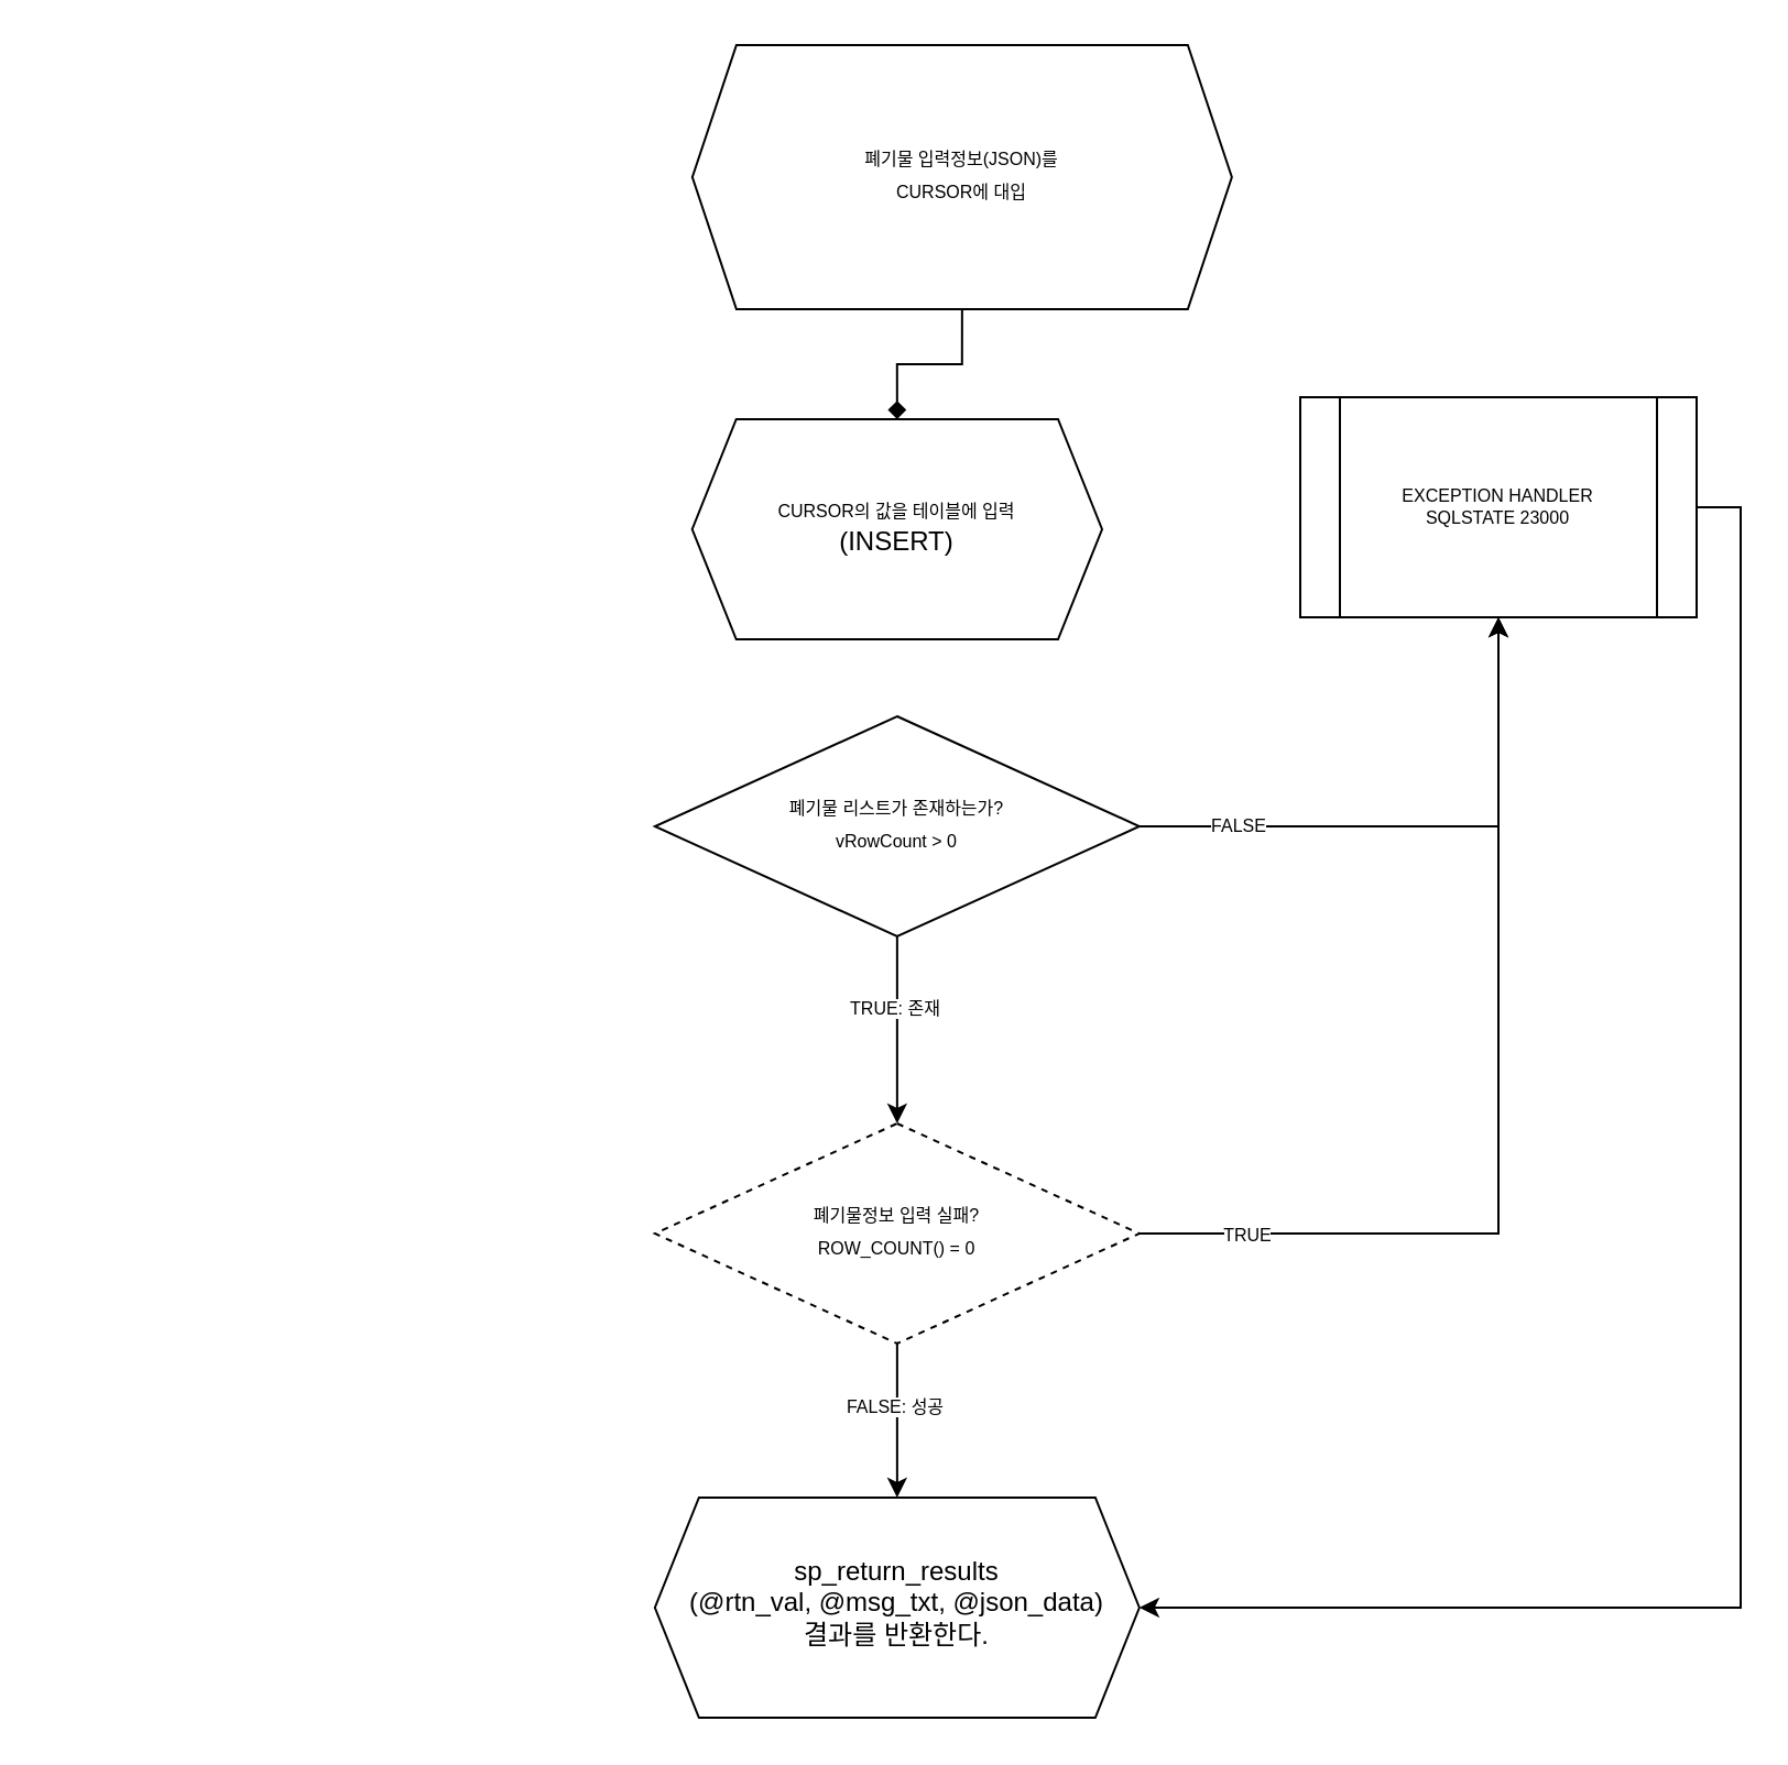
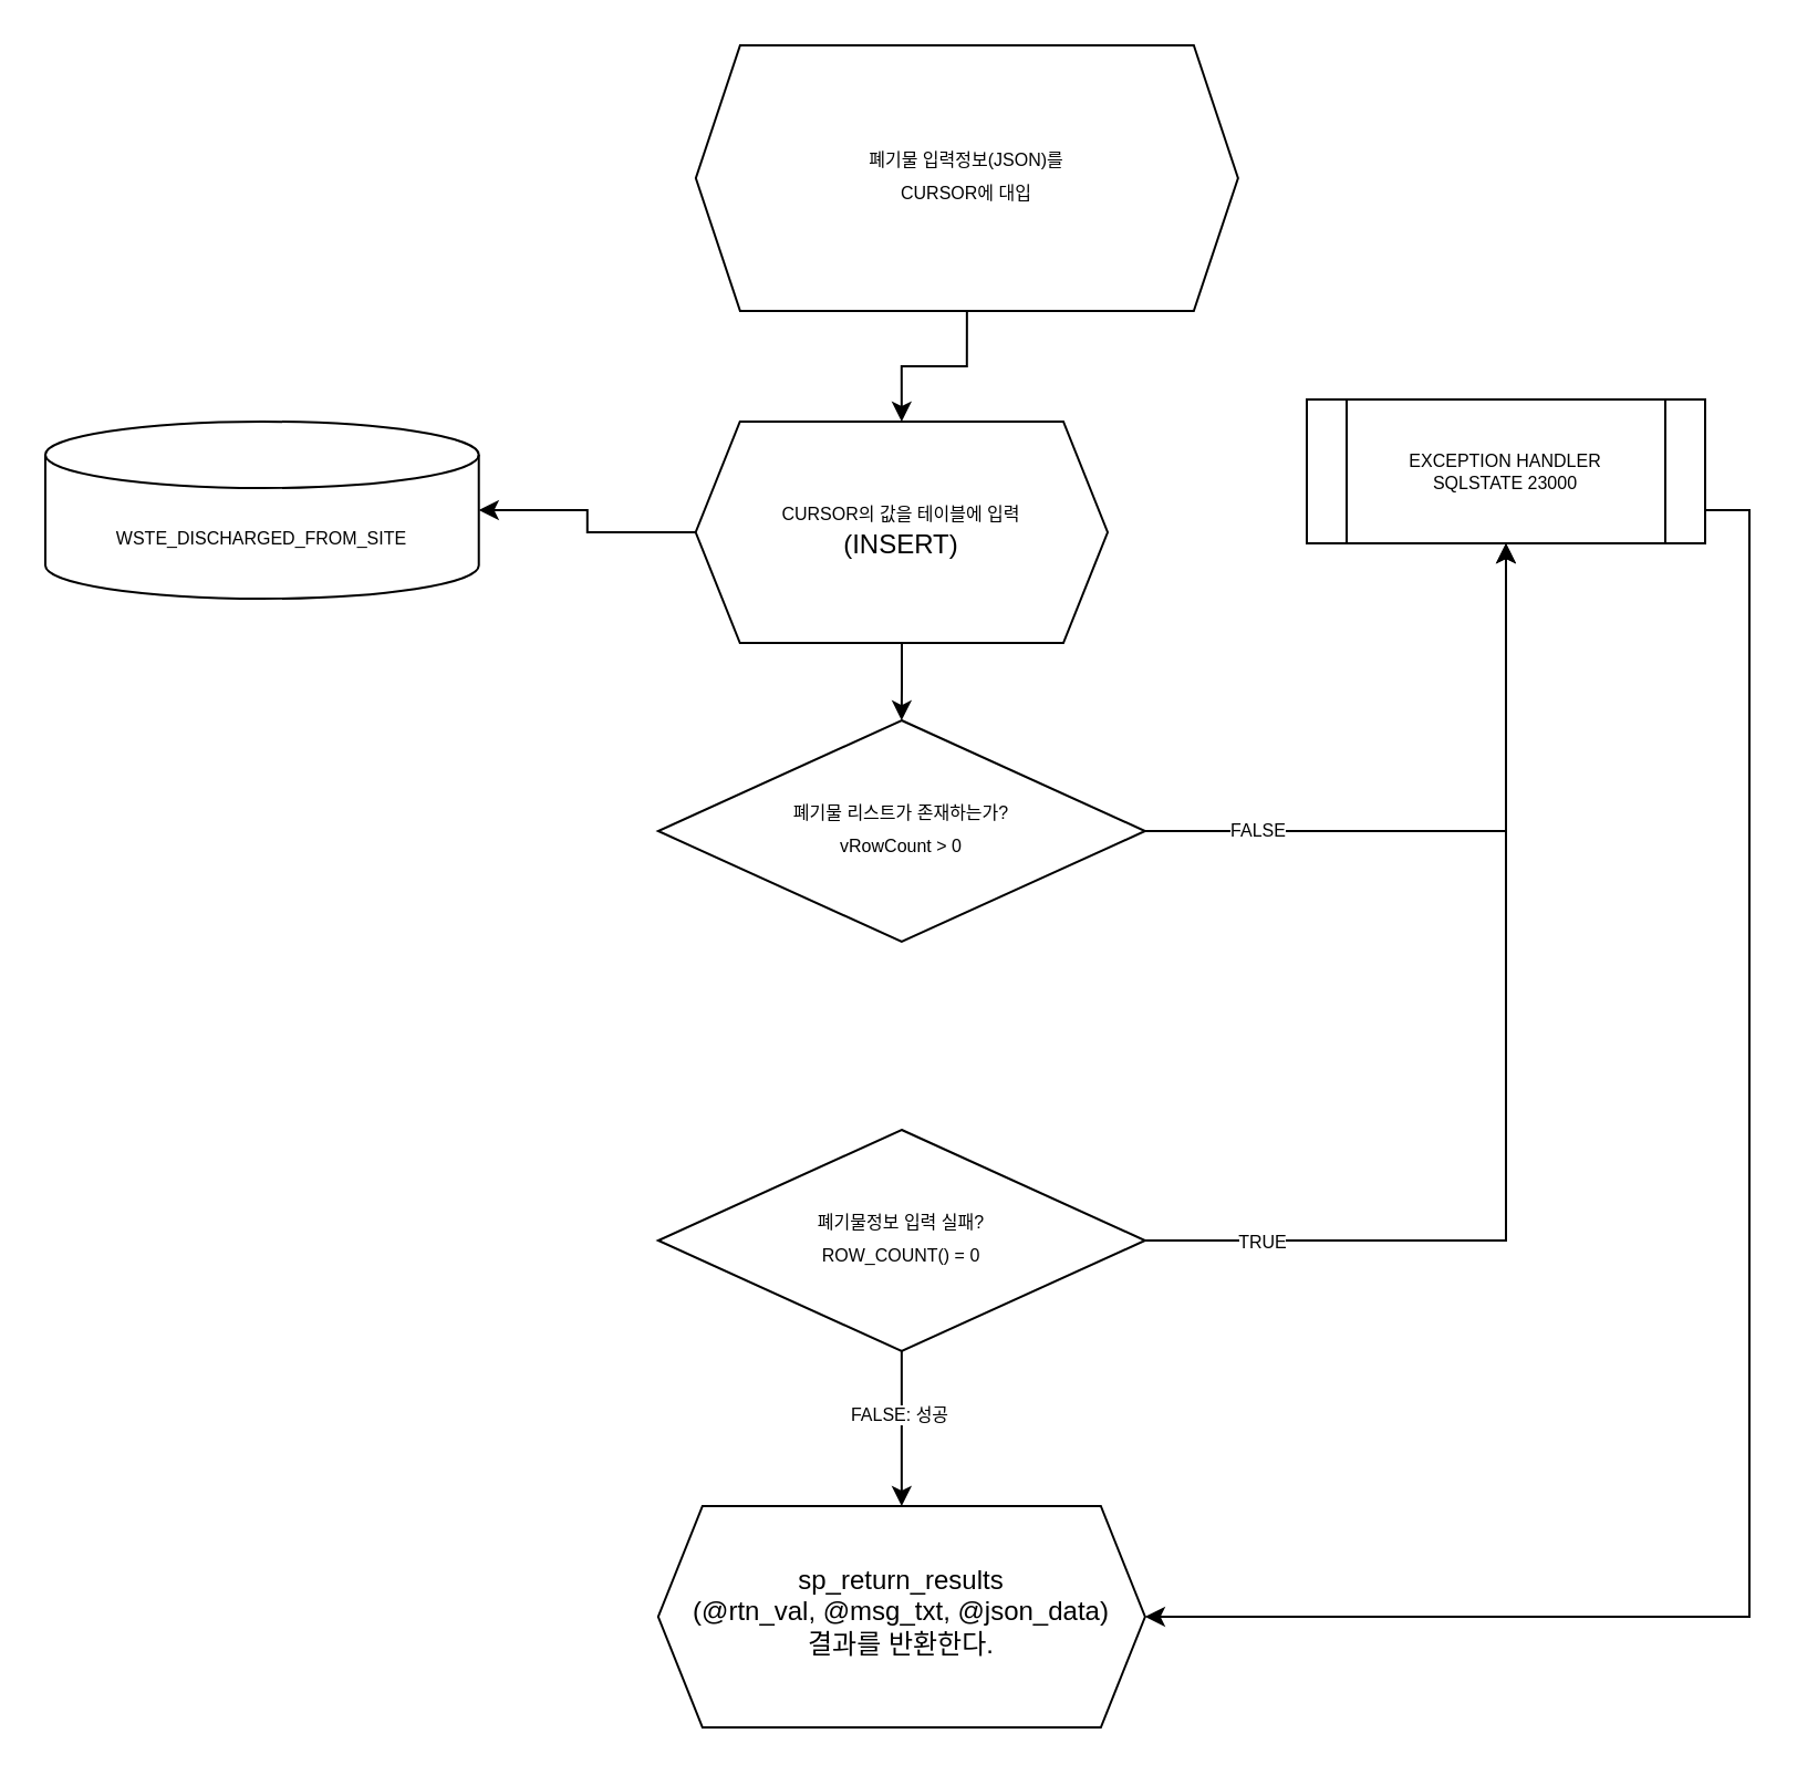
  <mxCell id="0" />
  <mxCell id="1" parent="0" />
  <mxCell id="2" value="&lt;span style=&quot;font-size: 8px&quot;&gt;폐기물 입력정보(JSON)를 &lt;br&gt;CURSOR에 대입&lt;/span&gt;" style="shape=hexagon;perimeter=hexagonPerimeter2;whiteSpace=wrap;html=1;fixedSize=1;shadow=0;strokeWidth=1;spacing=6;spacingTop=-4;" parent="1" vertex="1"><mxGeometry x="313.93" y="20" width="245" height="120" as="geometry" /></mxCell>
- <mxCell id="3" value="" style="edgeStyle=orthogonalEdgeStyle;rounded=0;orthogonalLoop=1;jettySize=auto;html=1;entryX=0.5;entryY=0;entryDx=0;entryDy=0;exitX=0.5;exitY=1;exitDx=0;exitDy=0;endArrow=diamond;" parent="1" source="2" target="6" edge="1"><mxGeometry relative="1" as="geometry"><mxPoint x="406.93" y="110" as="sourcePoint" /><mxPoint x="439.93" y="170" as="targetPoint" /></mxGeometry></mxCell>
+ <mxCell id="3" value="" style="edgeStyle=orthogonalEdgeStyle;rounded=0;orthogonalLoop=1;jettySize=auto;html=1;entryX=0.5;entryY=0;entryDx=0;entryDy=0;exitX=0.5;exitY=1;exitDx=0;exitDy=0;" parent="1" source="2" target="6" edge="1"><mxGeometry relative="1" as="geometry"><mxPoint x="406.93" y="110" as="sourcePoint" /><mxPoint x="439.93" y="170" as="targetPoint" /></mxGeometry></mxCell>
+ <mxCell id="4" value="" style="edgeStyle=orthogonalEdgeStyle;rounded=0;orthogonalLoop=1;jettySize=auto;html=1;" parent="1" source="6" target="11" edge="1"><mxGeometry relative="1" as="geometry" /></mxCell>
+ <mxCell id="5" style="edgeStyle=orthogonalEdgeStyle;rounded=0;orthogonalLoop=1;jettySize=auto;html=1;entryX=1;entryY=0.5;entryDx=0;entryDy=0;entryPerimeter=0;fontSize=8;" parent="1" source="6" target="12" edge="1"><mxGeometry relative="1" as="geometry" /></mxCell>
  <mxCell id="6" value="&lt;span style=&quot;font-size: 8px&quot;&gt;CURSOR의 값을 테이블에 입력&lt;br&gt;&lt;/span&gt;(INSERT)" style="shape=hexagon;perimeter=hexagonPerimeter2;whiteSpace=wrap;html=1;fixedSize=1;shadow=0;strokeWidth=1;spacing=6;spacingTop=-4;" parent="1" vertex="1"><mxGeometry x="313.86" y="190" width="186.14" height="100" as="geometry" /></mxCell>
- <mxCell id="7" value="" style="edgeStyle=orthogonalEdgeStyle;rounded=0;orthogonalLoop=1;jettySize=auto;html=1;fontSize=8;entryX=0.5;entryY=0;entryDx=0;entryDy=0;" parent="1" source="11" target="17" edge="1"><mxGeometry relative="1" as="geometry"><mxPoint x="440" y="500" as="targetPoint" /></mxGeometry></mxCell>
- <mxCell id="8" value="TRUE: 존재" style="edgeLabel;html=1;align=center;verticalAlign=middle;resizable=0;points=[];fontSize=8;" parent="7" vertex="1" connectable="0"><mxGeometry x="-0.258" y="-1" relative="1" as="geometry"><mxPoint as="offset" /></mxGeometry></mxCell>
  <mxCell id="9" style="edgeStyle=orthogonalEdgeStyle;rounded=0;orthogonalLoop=1;jettySize=auto;html=1;entryX=0.5;entryY=1;entryDx=0;entryDy=0;fontSize=8;" parent="1" source="11" target="19" edge="1"><mxGeometry relative="1" as="geometry" /></mxCell>
  <mxCell id="10" value="FALSE" style="edgeLabel;html=1;align=center;verticalAlign=middle;resizable=0;points=[];fontSize=8;" parent="9" vertex="1" connectable="0"><mxGeometry x="-0.655" y="1" relative="1" as="geometry"><mxPoint as="offset" /></mxGeometry></mxCell>
  <mxCell id="11" value="&lt;span style=&quot;font-size: 8px&quot;&gt;폐기물 리스트가 존재하는가?&lt;/span&gt;&lt;br&gt;&lt;span style=&quot;font-size: 8px&quot;&gt;vRowCount &amp;gt; 0&lt;/span&gt;" style="rhombus;whiteSpace=wrap;html=1;shadow=0;strokeWidth=1;spacing=6;spacingTop=-4;" parent="1" vertex="1"><mxGeometry x="296.93" y="325" width="220" height="100" as="geometry" /></mxCell>
+ <mxCell id="12" value="&lt;span style=&quot;font-size: 8px&quot;&gt;WSTE_DISCHARGED_FROM_SITE&lt;/span&gt;" style="shape=cylinder3;whiteSpace=wrap;html=1;boundedLbl=1;backgroundOutline=1;size=15;fontSize=8;" parent="1" vertex="1"><mxGeometry x="20" y="190" width="195.86" height="80" as="geometry" /></mxCell>
  <mxCell id="13" style="edgeStyle=orthogonalEdgeStyle;rounded=0;orthogonalLoop=1;jettySize=auto;html=1;entryX=0.5;entryY=1;entryDx=0;entryDy=0;fontSize=8;" parent="1" source="17" target="19" edge="1"><mxGeometry relative="1" as="geometry" /></mxCell>
  <mxCell id="14" value="TRUE" style="edgeLabel;html=1;align=center;verticalAlign=middle;resizable=0;points=[];fontSize=8;" parent="13" vertex="1" connectable="0"><mxGeometry x="-0.778" relative="1" as="geometry"><mxPoint as="offset" /></mxGeometry></mxCell>
  <mxCell id="15" value="" style="edgeStyle=orthogonalEdgeStyle;rounded=0;orthogonalLoop=1;jettySize=auto;html=1;fontSize=8;" parent="1" source="17" target="20" edge="1"><mxGeometry relative="1" as="geometry" /></mxCell>
  <mxCell id="16" value="FALSE: 성공" style="edgeLabel;html=1;align=center;verticalAlign=middle;resizable=0;points=[];fontSize=8;" parent="15" vertex="1" connectable="0"><mxGeometry x="-0.186" y="-1" relative="1" as="geometry"><mxPoint as="offset" /></mxGeometry></mxCell>
- <mxCell id="17" value="&lt;font style=&quot;font-size: 8px&quot;&gt;폐기물정보 입력 실패?&lt;br&gt;ROW_COUNT() = 0&lt;/font&gt;" style="rhombus;whiteSpace=wrap;html=1;shadow=0;strokeWidth=1;spacing=6;spacingTop=-4;dashed=1;" parent="1" vertex="1"><mxGeometry x="296.93" y="510" width="220" height="100" as="geometry" /></mxCell>
+ <mxCell id="17" value="&lt;font style=&quot;font-size: 8px&quot;&gt;폐기물정보 입력 실패?&lt;br&gt;ROW_COUNT() = 0&lt;/font&gt;" style="rhombus;whiteSpace=wrap;html=1;shadow=0;strokeWidth=1;spacing=6;spacingTop=-4;" parent="1" vertex="1"><mxGeometry x="296.93" y="510" width="220" height="100" as="geometry" /></mxCell>
  <mxCell id="18" style="edgeStyle=orthogonalEdgeStyle;rounded=0;orthogonalLoop=1;jettySize=auto;html=1;entryX=1;entryY=0.5;entryDx=0;entryDy=0;fontSize=8;" parent="1" source="19" target="20" edge="1"><mxGeometry relative="1" as="geometry"><Array as="points"><mxPoint x="790" y="230" /><mxPoint x="790" y="730" /></Array></mxGeometry></mxCell>
- <mxCell id="19" value="EXCEPTION HANDLER&lt;br&gt;SQLSTATE 23000" style="shape=process;whiteSpace=wrap;html=1;backgroundOutline=1;fontSize=8;" parent="1" vertex="1"><mxGeometry x="590" y="180" width="180" height="100" as="geometry" /></mxCell>
+ <mxCell id="19" value="EXCEPTION HANDLER&lt;br&gt;SQLSTATE 23000" style="shape=process;whiteSpace=wrap;html=1;backgroundOutline=1;fontSize=8;" parent="1" vertex="1"><mxGeometry x="590" y="180" width="180" height="65" as="geometry" /></mxCell>
  <mxCell id="20" value="sp_return_results&lt;br&gt;(@rtn_val, @msg_txt, @json_data)&lt;br&gt;결과를 반환한다." style="shape=hexagon;perimeter=hexagonPerimeter2;whiteSpace=wrap;html=1;fixedSize=1;shadow=0;strokeWidth=1;spacing=6;spacingTop=-4;" parent="1" vertex="1"><mxGeometry x="296.93" y="680" width="220" height="100" as="geometry" /></mxCell>
